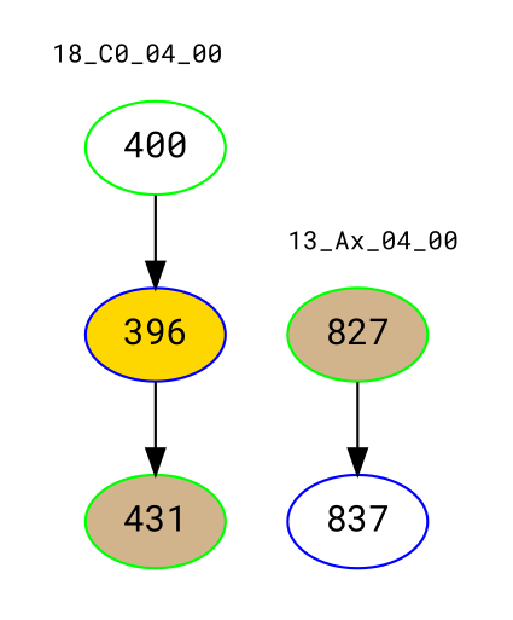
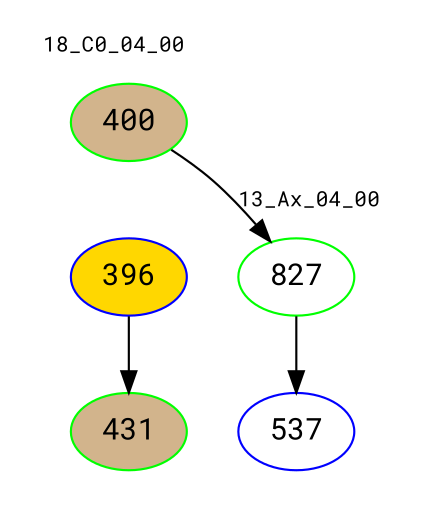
  digraph {
    fontname="Roboto Mono"
    node [color=green fillcolor=tan fontname="Roboto Mono" style=filled]
    edge [color=black fontname="Roboto Mono"]
-   n1 [label=827]
-   n2 [color=blue fillcolor=white label=837]
-   n3 [fillcolor=white label=400]
+   n1 [fillcolor=white label=827]
+   n2 [color=blue fillcolor=white label=537]
+   n3 [label=400]
    n4 [color=blue fillcolor=gold label=396]
    n5 [label=431]
    subgraph cluster_1 {
      color=white
      fontsize=10
      label="13_Ax_04_00"
      n1
      n2
    }
    subgraph cluster_2 {
      color=white
      fontsize=10
      label="18_C0_04_00"
      n3
      n4
      n5
    }
    n1 -> n2
-   n3 -> n4
+   n3 -> n1
    n4 -> n5
  }
